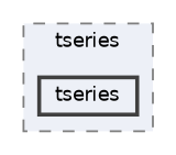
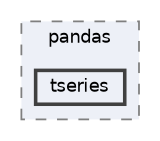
  digraph {
    compound=true
    rankdir=LR
    n1 [color=grey25 fillcolor="#edf0f7" fontname=Helvetica fontsize=10 height=0.2 label=tseries shape=box style="filled,bold" width=0.4]
    subgraph cluster_1 {
      bgcolor="#edf0f7"
      fontname=Helvetica
      fontsize=10
-     label=tseries
+     label=pandas
      pencolor=grey50
      style="filled,dashed"
      n1
    }
  }
